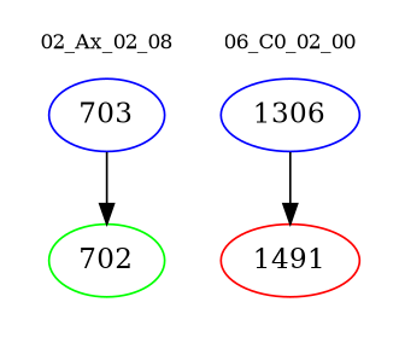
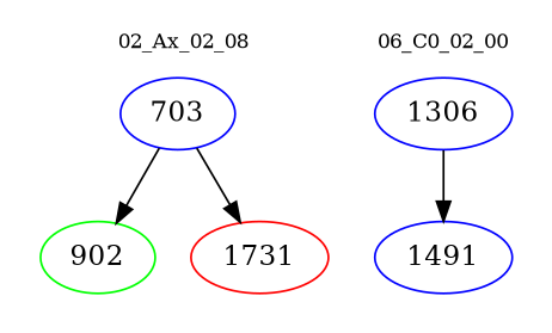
  digraph {
    node [color=blue]
    edge [color=black]
    n1 [label=703]
-   n2 [color=green label=702]
+   n2 [color=green label=902]
+   n3 [color=red label=1731]
    n4 [label=1306]
-   n5 [color=red label=1491]
+   n5 [label=1491]
    subgraph cluster_1 {
      color=white
      fontsize=10
      label="02_Ax_02_08"
      n1
      n2
+     n3
    }
    subgraph cluster_2 {
      color=white
      fontsize=10
      label="06_C0_02_00"
      n4
      n5
    }
    n1 -> n2
+   n1 -> n3
    n4 -> n5
  }
